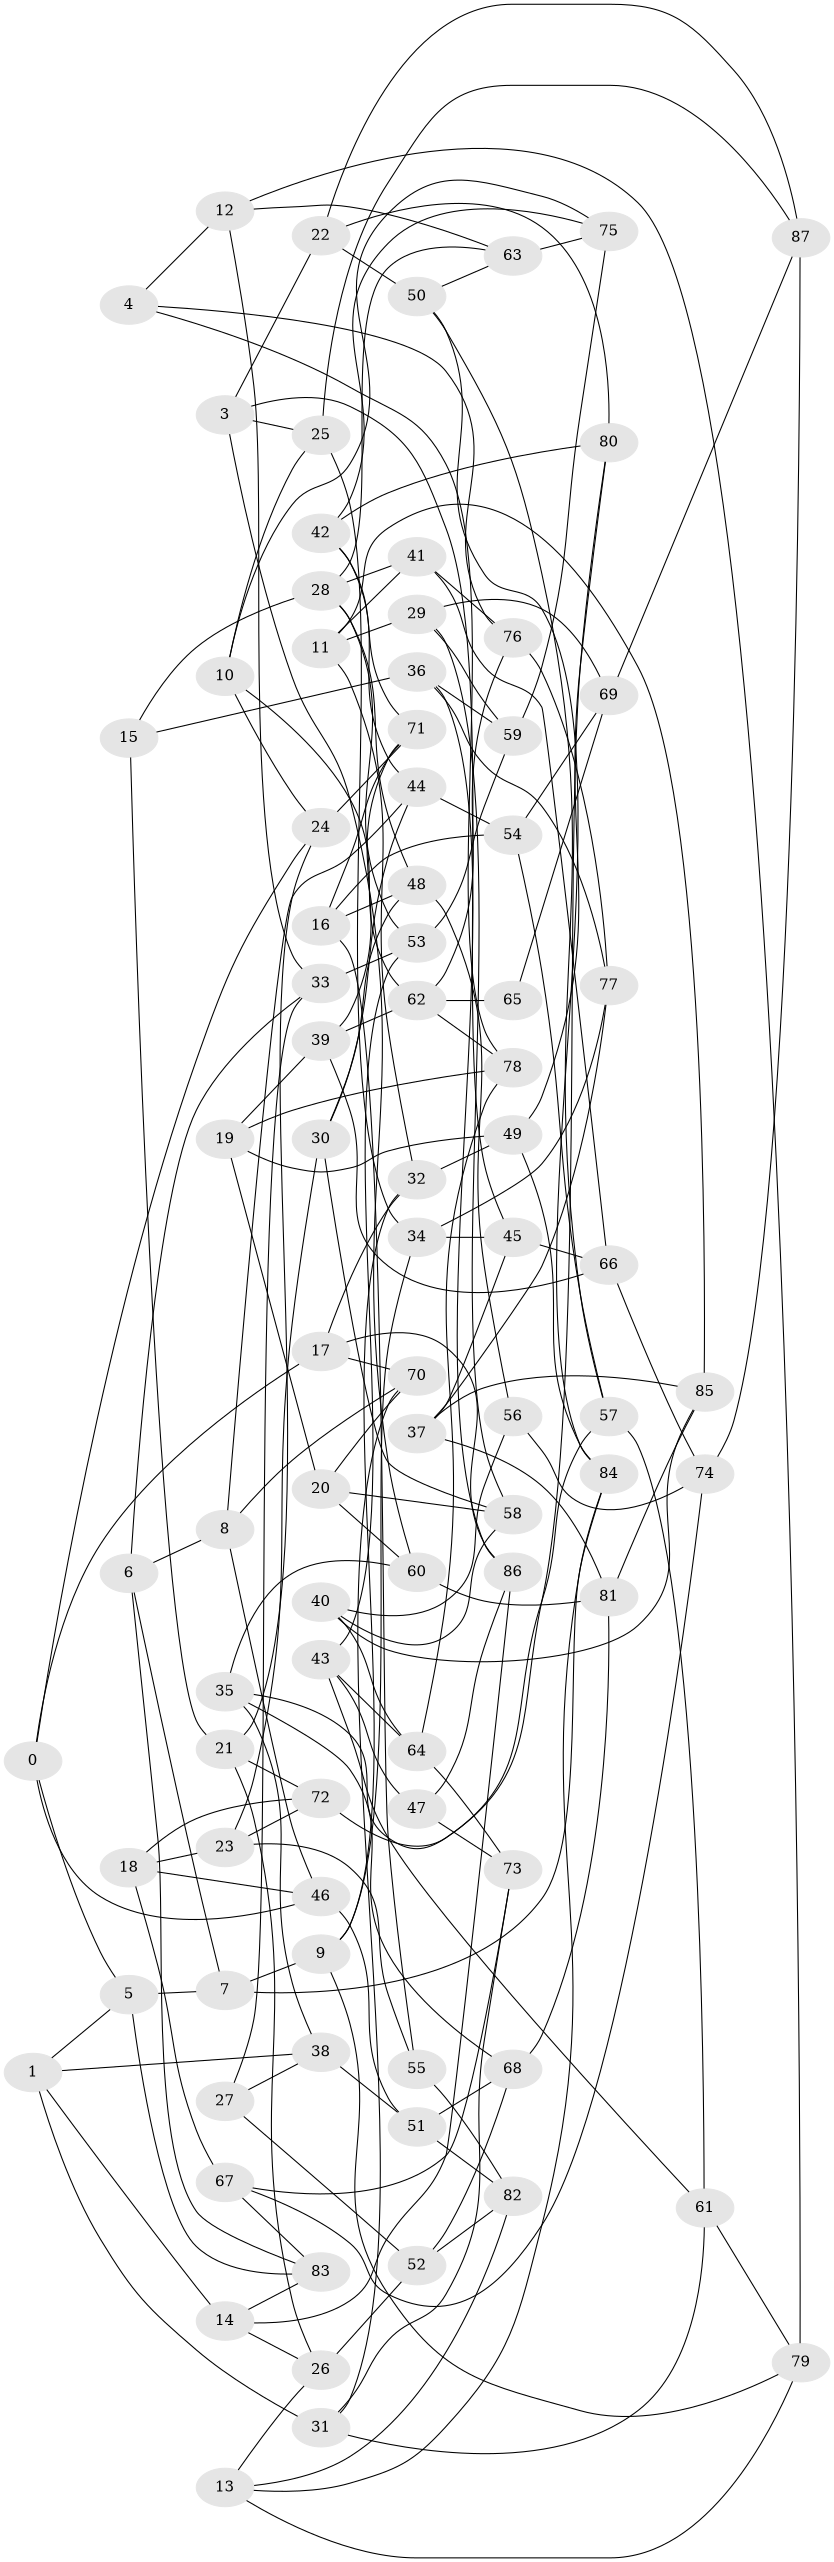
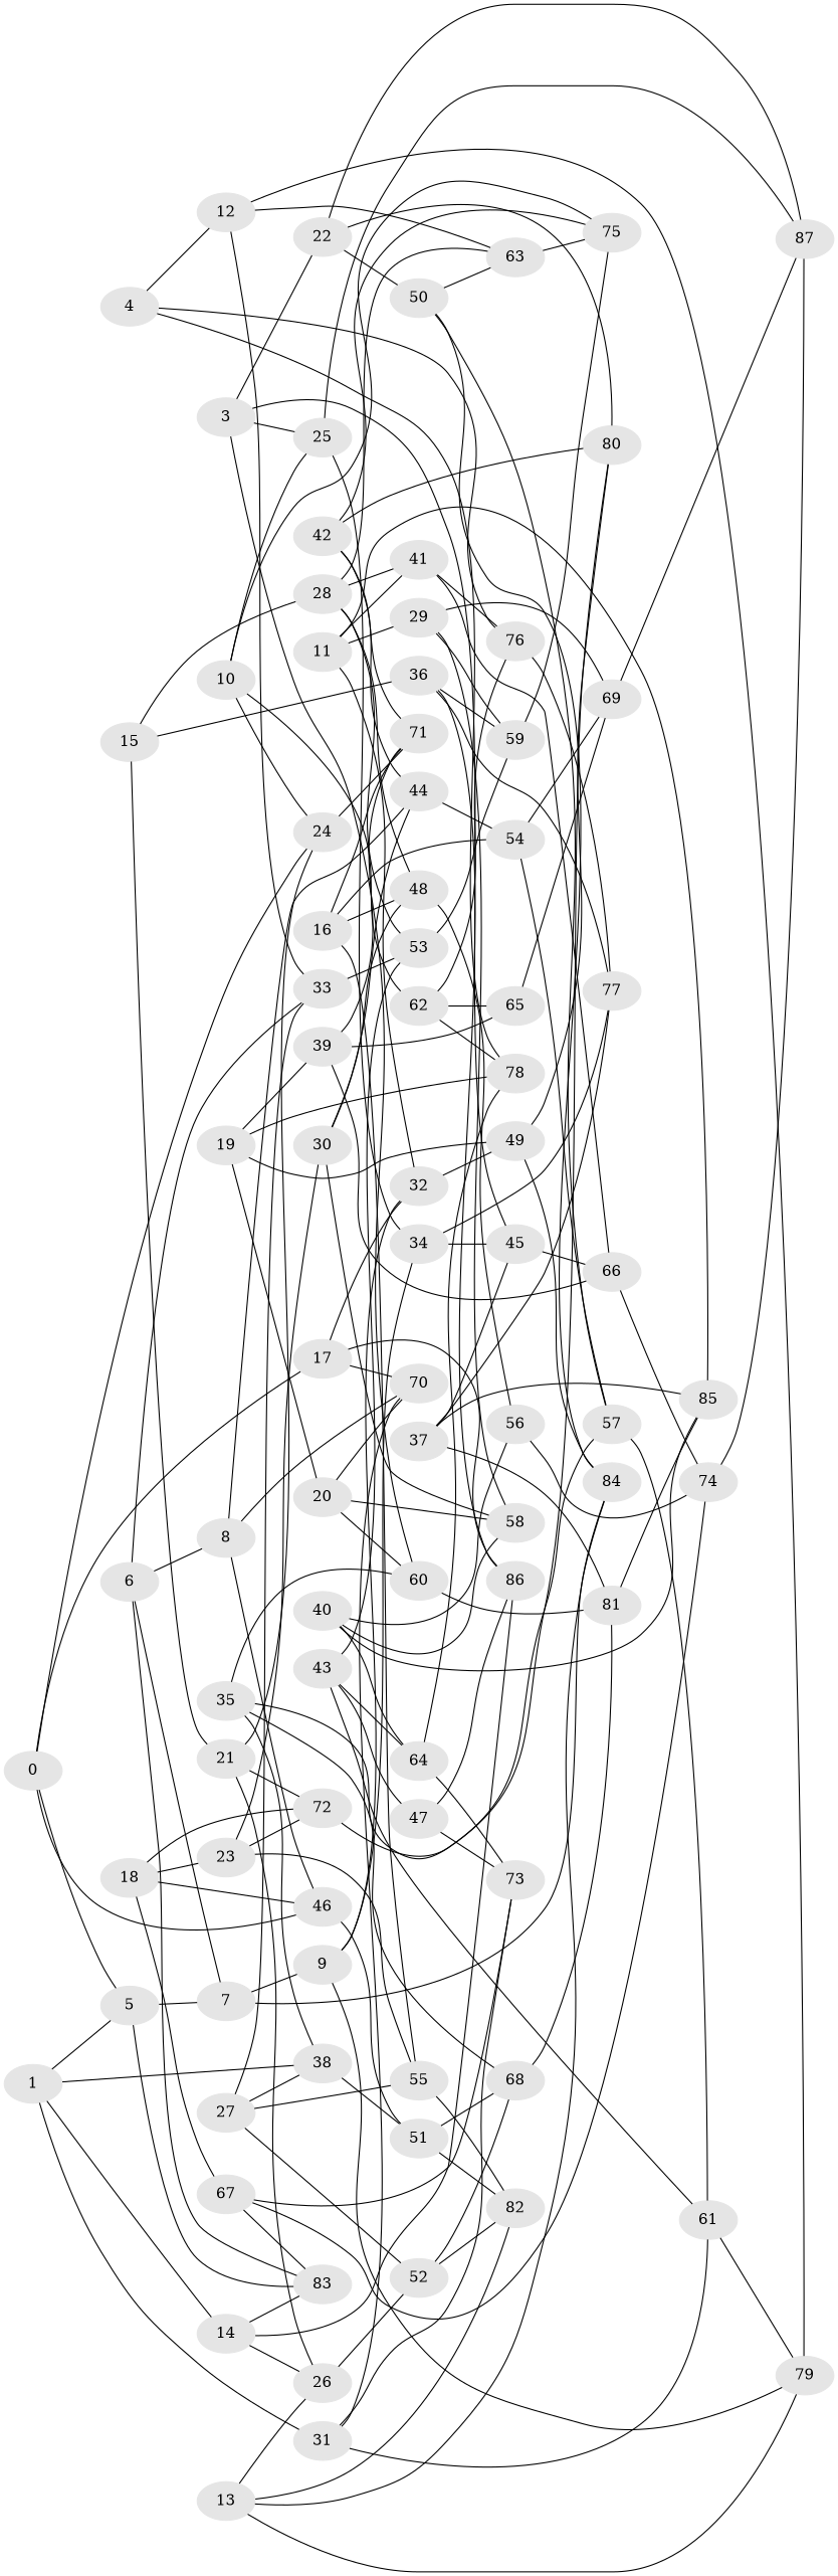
  graph {
    rankdir=LR
    node [color=gray90 style=filled]
    1
    5
    14
    31
    38
    7
    83
    26
    86
    70
    61
    73
    51
    n14 [label=0]
    17
    24
    46
    32
    71
    3
    22
    25
    45
    60
    50
    80
    87
    34
    66
    81
    4
    12
    76
    78
    33
    79
    63
    48
    56
    77
    9
    84
    6
    8
    44
    53
    54
    49
    10
    62
    75
    65
    11
    29
    41
    85
    58
    59
    69
    13
    82
    52
    15
    21
    28
    36
    72
    47
    16
    55
    57
    18
    23
    67
    30
    74
    19
    20
    39
    68
    27
    35
    37
    40
    64
    42
    43
    1 -- 5
    1 -- 14
    1 -- 31
    1 -- 38
    5 -- 7
    5 -- 83
    14 -- 83
    14 -- 26
    14 -- 86
    31 -- 70
    31 -- 61
    31 -- 73
    38 -- 51
    7 -- 9
    7 -- 84
    26 -- 52
    61 -- 79
    51 -- 82
    51 -- 68
    n14 -- 5
    n14 -- 17
    n14 -- 24
    n14 -- 46
    17 -- 86
    17 -- 70
    17 -- 32
    24 -- 71
    46 -- 51
    32 -- 49
    3 -- 22
    3 -- 25
    3 -- 45
    3 -- 60
    22 -- 50
    22 -- 80
    22 -- 87
    25 -- 87
    25 -- 34
    45 -- 66
    60 -- 81
    50 -- 63
    50 -- 84
    50 -- 57
    34 -- 45
    34 -- 77
    66 -- 74
    81 -- 85
    4 -- 12
    4 -- 76
    4 -- 78
    12 -- 33
    12 -- 79
    12 -- 63
    76 -- 77
    33 -- 53
    63 -- 75
    48 -- 56
    56 -- 74
    9 -- 32
    9 -- 34
    9 -- 79
    6 -- 7
    6 -- 83
    6 -- 33
    6 -- 8
    8 -- 70
    8 -- 46
    8 -- 44
    44 -- 54
    53 -- 59
    54 -- 69
    54 -- 57
    49 -- 80
    49 -- 84
    10 -- 24
    10 -- 25
    10 -- 62
    10 -- 75
    62 -- 76
    62 -- 78
    62 -- 65
    65 -- 69
    11 -- 32
    11 -- 29
    11 -- 41
    11 -- 85
    29 -- 58
    29 -- 59
    29 -- 69
    41 -- 66
    41 -- 76
    59 -- 75
    69 -- 87
    13 -- 26
    13 -- 79
    13 -- 84
    13 -- 82
    52 -- 82
    52 -- 68
    15 -- 21
    15 -- 28
    15 -- 36
    21 -- 26
    21 -- 24
    21 -- 72
    28 -- 63
    28 -- 48
    28 -- 53
    28 -- 41
    36 -- 86
    36 -- 77
    36 -- 59
    72 -- 80
    47 -- 86
    47 -- 73
    16 -- 71
    16 -- 48
    16 -- 54
    16 -- 55
    55 -- 82
    57 -- 61
    18 -- 46
    18 -- 72
    18 -- 23
    18 -- 67
    23 -- 72
    23 -- 55
    23 -- 30
    67 -- 83
    67 -- 73
    67 -- 74
    30 -- 48
    30 -- 44
    30 -- 58
    74 -- 87
    19 -- 78
    19 -- 49
    19 -- 20
    19 -- 39
    20 -- 70
    20 -- 60
    20 -- 58
    39 -- 71
    39 -- 66
-   39 -- 62
+   39 -- 65
    68 -- 81
    27 -- 38
    27 -- 33
    27 -- 52
+   27 -- 55
    35 -- 38
    35 -- 60
    35 -- 57
    35 -- 68
    37 -- 45
    37 -- 81
    37 -- 77
    37 -- 85
    40 -- 56
    40 -- 85
    40 -- 58
    40 -- 64
    64 -- 73
    64 -- 78
    42 -- 71
    42 -- 80
    42 -- 44
    42 -- 75
    43 -- 61
    43 -- 53
    43 -- 47
    43 -- 64
  }
